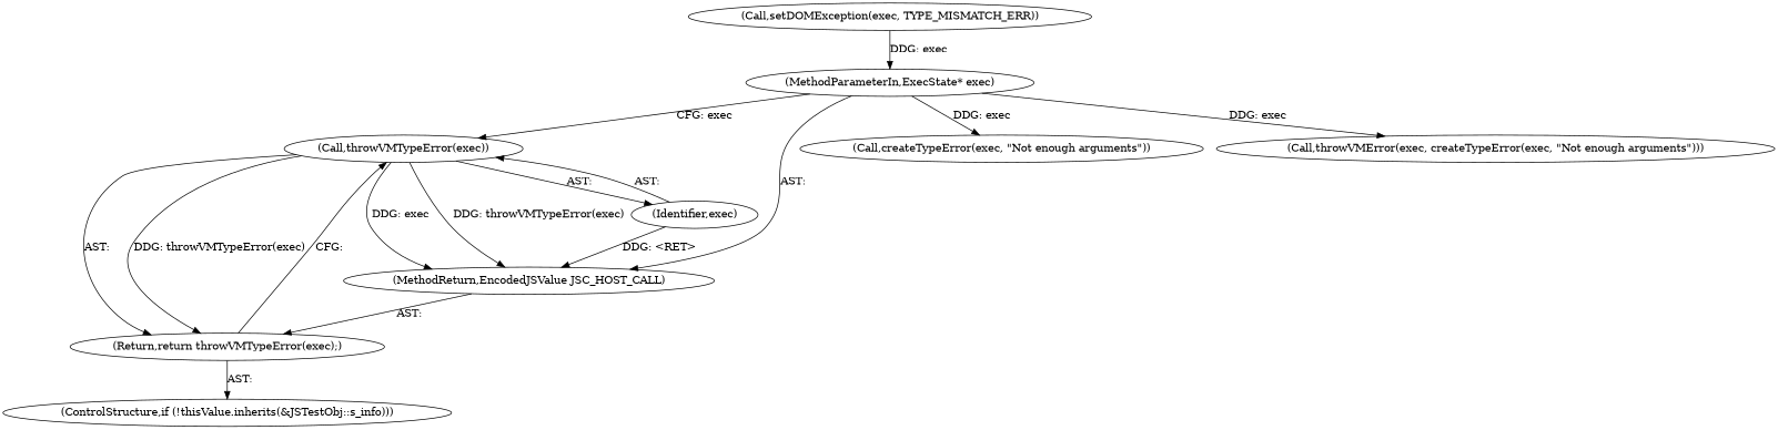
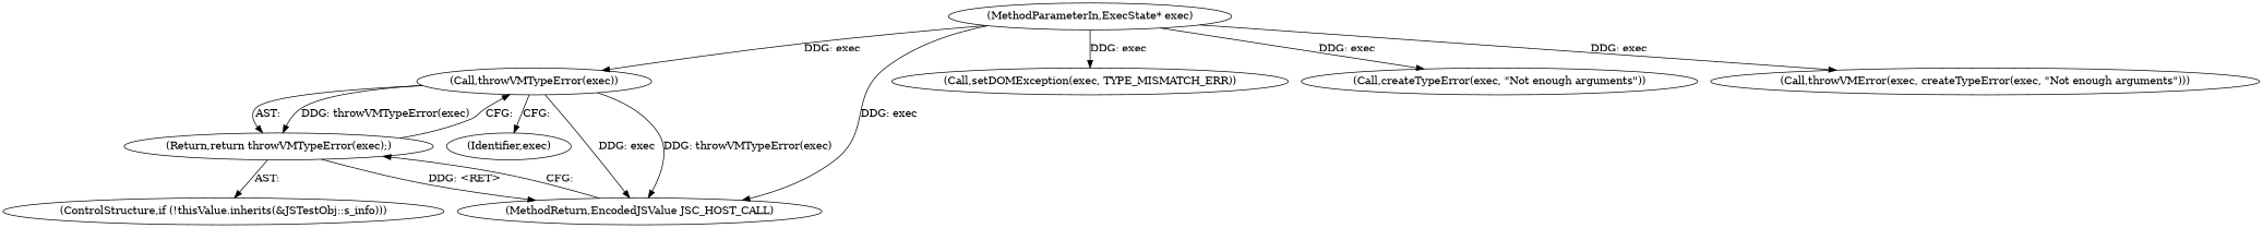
  digraph {
    n1 [label="(Call,throwVMTypeError(exec))"]
    n2 [label="(Return,return throwVMTypeError(exec);)"]
    n3 [label="(Identifier,exec)"]
    n4 [label="(MethodReturn,EncodedJSValue JSC_HOST_CALL)"]
    n5 [label="(ControlStructure,if (!thisValue.inherits(&JSTestObj::s_info)))"]
    n6 [label="(MethodParameterIn,ExecState* exec)"]
    n7 [label="(Call,setDOMException(exec, TYPE_MISMATCH_ERR))"]
    n8 [label="(Call,createTypeError(exec, \"Not enough arguments\"))"]
    n9 [label="(Call,throwVMError(exec, createTypeError(exec, \"Not enough arguments\")))"]
    n1 -> n2 [label="AST: "]
    n1 -> n2 [label="DDG: throwVMTypeError(exec)"]
-   n1 -> n3 [label="AST: "]
+   n1 -> n3 [label="CFG: "]
    n1 -> n4 [label="DDG: exec"]
    n1 -> n4 [label="DDG: throwVMTypeError(exec)"]
    n2 -> n1 [label="CFG: "]
-   n3 -> n4 [label="DDG: <RET>"]
+   n2 -> n4 [label="DDG: <RET>"]
    n2 -> n5 [label="AST: "]
-   n3 -> n1 [label="AST: "]
-   n4 -> n2 [label="AST: "]
-   n6 -> n1 [label="CFG: exec"]
-   n6 -> n4 [label="AST: "]
-   n7 -> n6 [label="DDG: exec"]
+   n4 -> n2 [label="CFG: "]
+   n6 -> n1 [label="DDG: exec"]
+   n6 -> n4 [label="DDG: exec"]
+   n6 -> n7 [label="DDG: exec"]
    n6 -> n8 [label="DDG: exec"]
    n6 -> n9 [label="DDG: exec"]
  }
